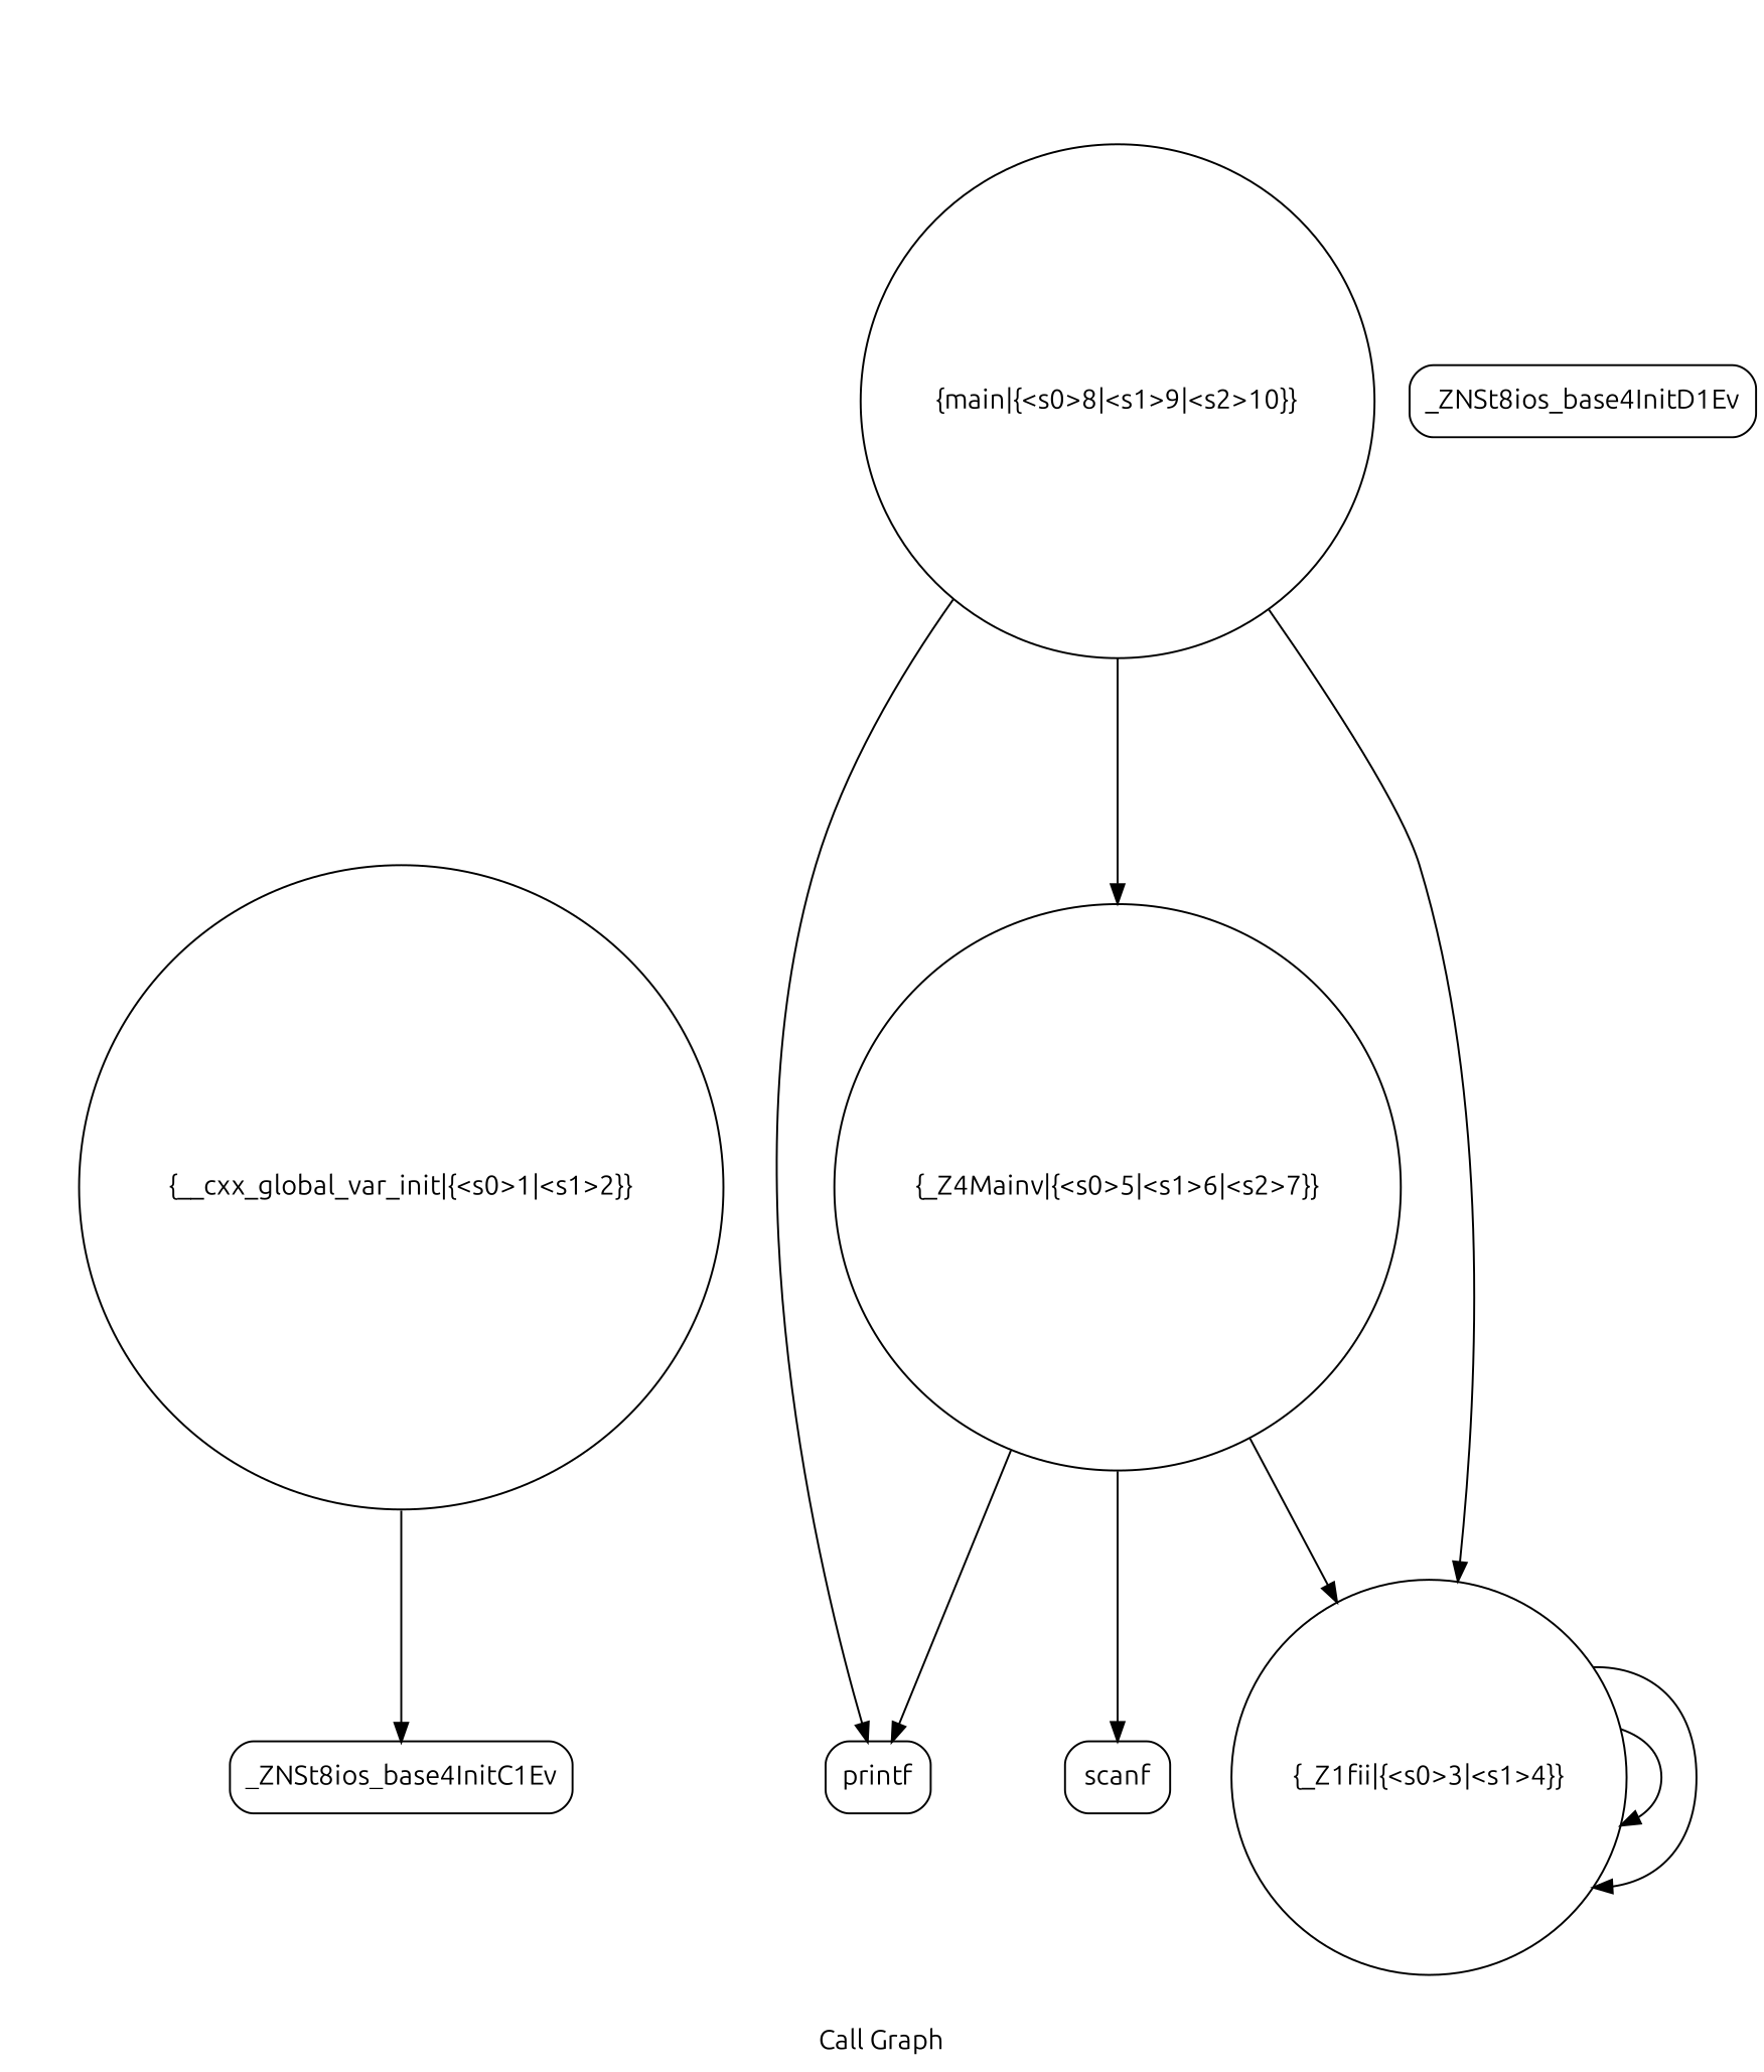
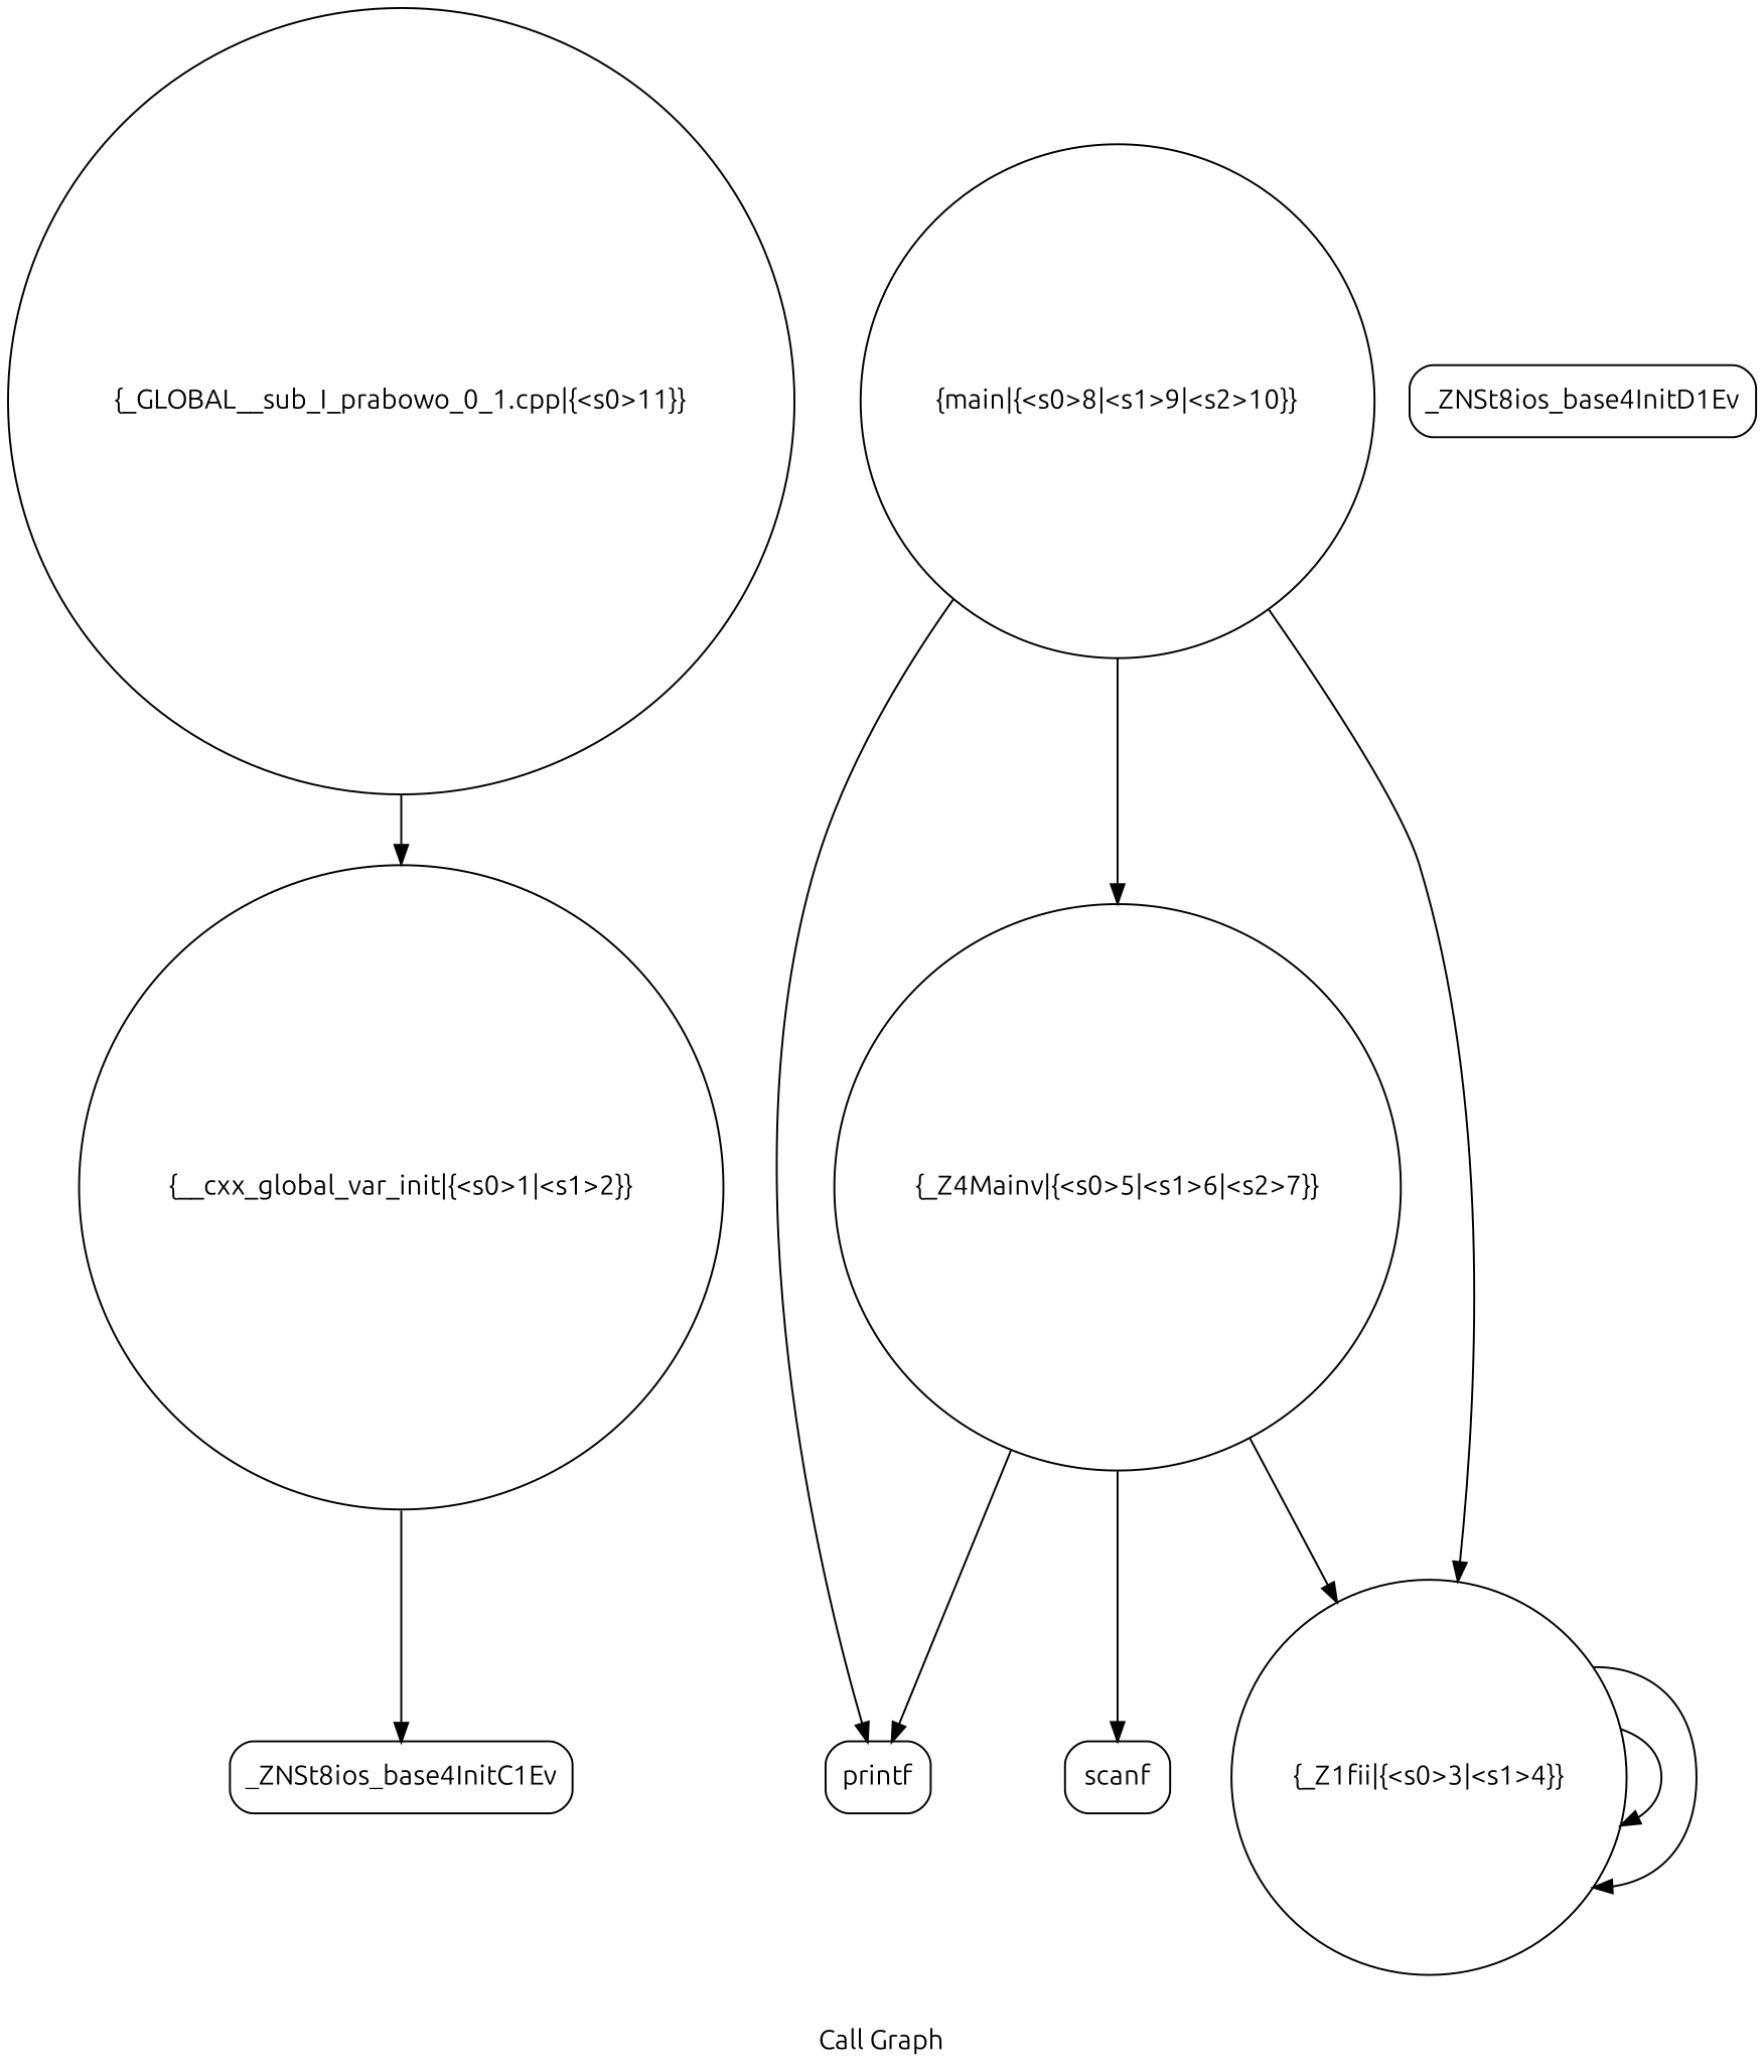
  digraph {
    fontname=Ubuntu
    label="Call Graph"
    node [fontname=Ubuntu shape=circle]
    edge [color=black fontname=Ubuntu tailport=s0]
    n1 [label="{__cxx_global_var_init|{<s0>1|<s1>2}}"]
    n2 [label="{_ZNSt8ios_base4InitC1Ev}" shape=Mrecord]
    n3 [label="{printf}" shape=Mrecord]
    n4 [label="{_ZNSt8ios_base4InitD1Ev}" shape=Mrecord]
+   n5 [label="{_GLOBAL__sub_I_prabowo_0_1.cpp|{<s0>11}}"]
    n6 [label="{_Z1fii|{<s0>3|<s1>4}}"]
    n7 [label="{scanf}" shape=Mrecord]
    n8 [label="{main|{<s0>8|<s1>9|<s2>10}}"]
    n9 [label="{_Z4Mainv|{<s0>5|<s1>6|<s2>7}}"]
    n1 -> n2
+   n5 -> n1
    n6 -> n6
    n6 -> n6 [tailport=s1]
    n8 -> n3 [tailport=s1]
    n8 -> n6
    n8 -> n9 [tailport=s2]
    n9 -> n3 [tailport=s2]
    n9 -> n6 [tailport=s1]
    n9 -> n7
  }
